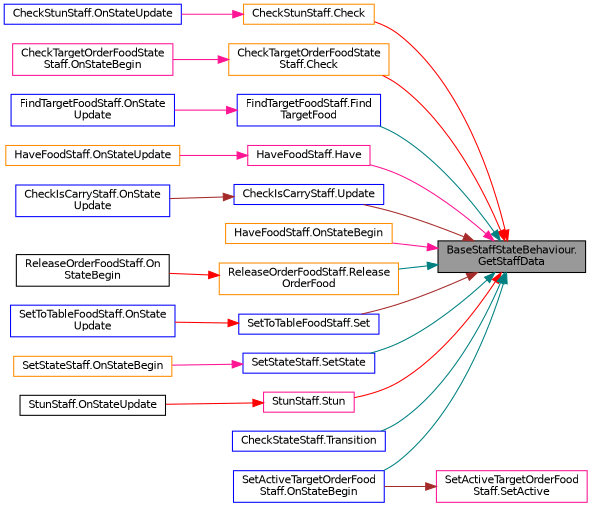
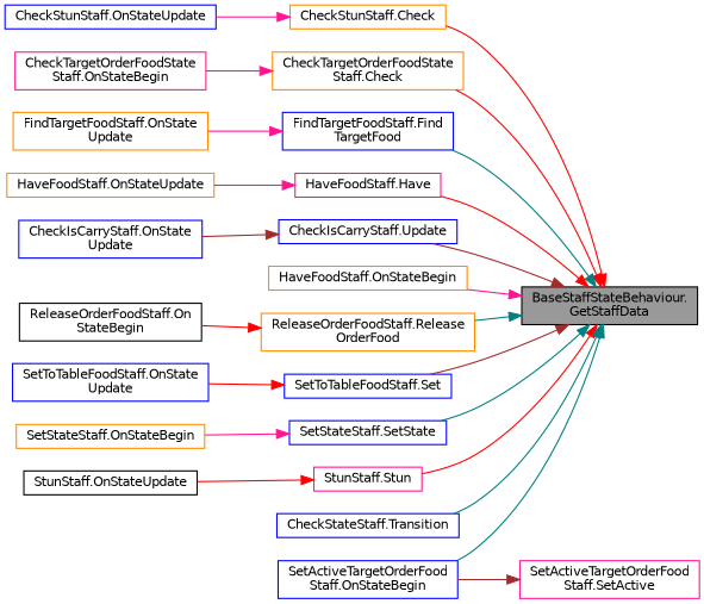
  digraph {
    rankdir=RL
    node [color=blue fillcolor=white fontname=Helvetica fontsize=10 shape=box style=filled]
    edge [color=deeppink dir=back fontname=Helvetica fontsize=10 labelfontname=Helvetica labelfontsize=10 style=solid]
    n1 [color=black fillcolor=grey60 fontcolor=black height=0.2 label="BaseStaffStateBehaviour.\lGetStaffData" width=0.4]
    n2 [color=darkorange height=0.2 label="CheckStunStaff.Check" width=0.4]
    n3 [color=darkorange height=0.2 label="CheckTargetOrderFoodState\lStaff.Check" width=0.4]
    n4 [height=0.2 label="FindTargetFoodStaff.Find\lTargetFood" width=0.4]
    n5 [color=deeppink height=0.2 label="HaveFoodStaff.Have" width=0.4]
    n6 [height=0.2 label="CheckIsCarryStaff.Update" width=0.4]
    n7 [color=darkorange height=0.2 label="HaveFoodStaff.OnStateBegin" width=0.4]
    n8 [color=darkorange height=0.2 label="ReleaseOrderFoodStaff.Release\lOrderFood" width=0.4]
    n9 [height=0.2 label="SetToTableFoodStaff.Set" width=0.4]
    n10 [height=0.2 label="SetStateStaff.SetState" width=0.4]
    n11 [color=deeppink height=0.2 label="StunStaff.Stun" width=0.4]
    n12 [height=0.2 label="CheckStateStaff.Transition" width=0.4]
    n13 [height=0.2 label="SetActiveTargetOrderFood\lStaff.OnStateBegin" width=0.4]
    n14 [height=0.2 label="CheckStunStaff.OnStateUpdate" width=0.4]
    n15 [color=deeppink height=0.2 label="CheckTargetOrderFoodState\lStaff.OnStateBegin" width=0.4]
-   n16 [height=0.2 label="FindTargetFoodStaff.OnState\lUpdate" width=0.4]
+   n16 [color=darkorange height=0.2 label="FindTargetFoodStaff.OnState\lUpdate" width=0.4]
    n17 [color=darkorange height=0.2 label="HaveFoodStaff.OnStateUpdate" width=0.4]
    n18 [height=0.2 label="CheckIsCarryStaff.OnState\lUpdate" width=0.4]
    n19 [color=black height=0.2 label="ReleaseOrderFoodStaff.On\lStateBegin" width=0.4]
    n20 [height=0.2 label="SetToTableFoodStaff.OnState\lUpdate" width=0.4]
    n21 [color=deeppink height=0.2 label="SetActiveTargetOrderFood\lStaff.SetActive" width=0.4]
    n22 [color=darkorange height=0.2 label="SetStateStaff.OnStateBegin" width=0.4]
    n23 [color=black height=0.2 label="StunStaff.OnStateUpdate" width=0.4]
    n1 -> n2 [color=red]
    n1 -> n3 [color=red]
    n1 -> n4 [color=teal]
-   n1 -> n5
+   n1 -> n5 [color=red]
    n1 -> n6 [color=brown]
    n1 -> n7
    n1 -> n8 [color=teal]
    n1 -> n9 [color=brown]
    n1 -> n10 [color=teal]
    n1 -> n11 [color=red]
    n1 -> n12 [color=teal]
    n1 -> n13 [color=teal]
    n2 -> n14
    n3 -> n15
    n4 -> n16
    n5 -> n17
    n6 -> n18 [color=brown]
    n8 -> n19 [color=red]
    n9 -> n20 [color=red]
    n10 -> n22
    n11 -> n23 [color=red]
    n21 -> n13 [color=brown]
  }
